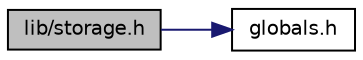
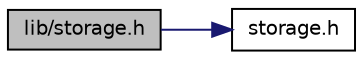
  digraph {
    rankdir=LR
    fontname="DejaVu Sans"
    node [color=black fontname="DejaVu Sans" fontsize=10 shape=record style=filled]
    n1 [fillcolor=grey75 fontcolor=black height=0.2 label="lib/storage.h" width=0.4]
-   n2 [fillcolor=white height=0.2 label="globals.h" width=0.4]
+   n2 [fillcolor=white height=0.2 label="storage.h" width=0.4]
    n1 -> n2 [color=midnightblue fontname="DejaVu Sans" fontsize=10 labelfontname=Helvetica labelfontsize=10 style=solid]
  }
